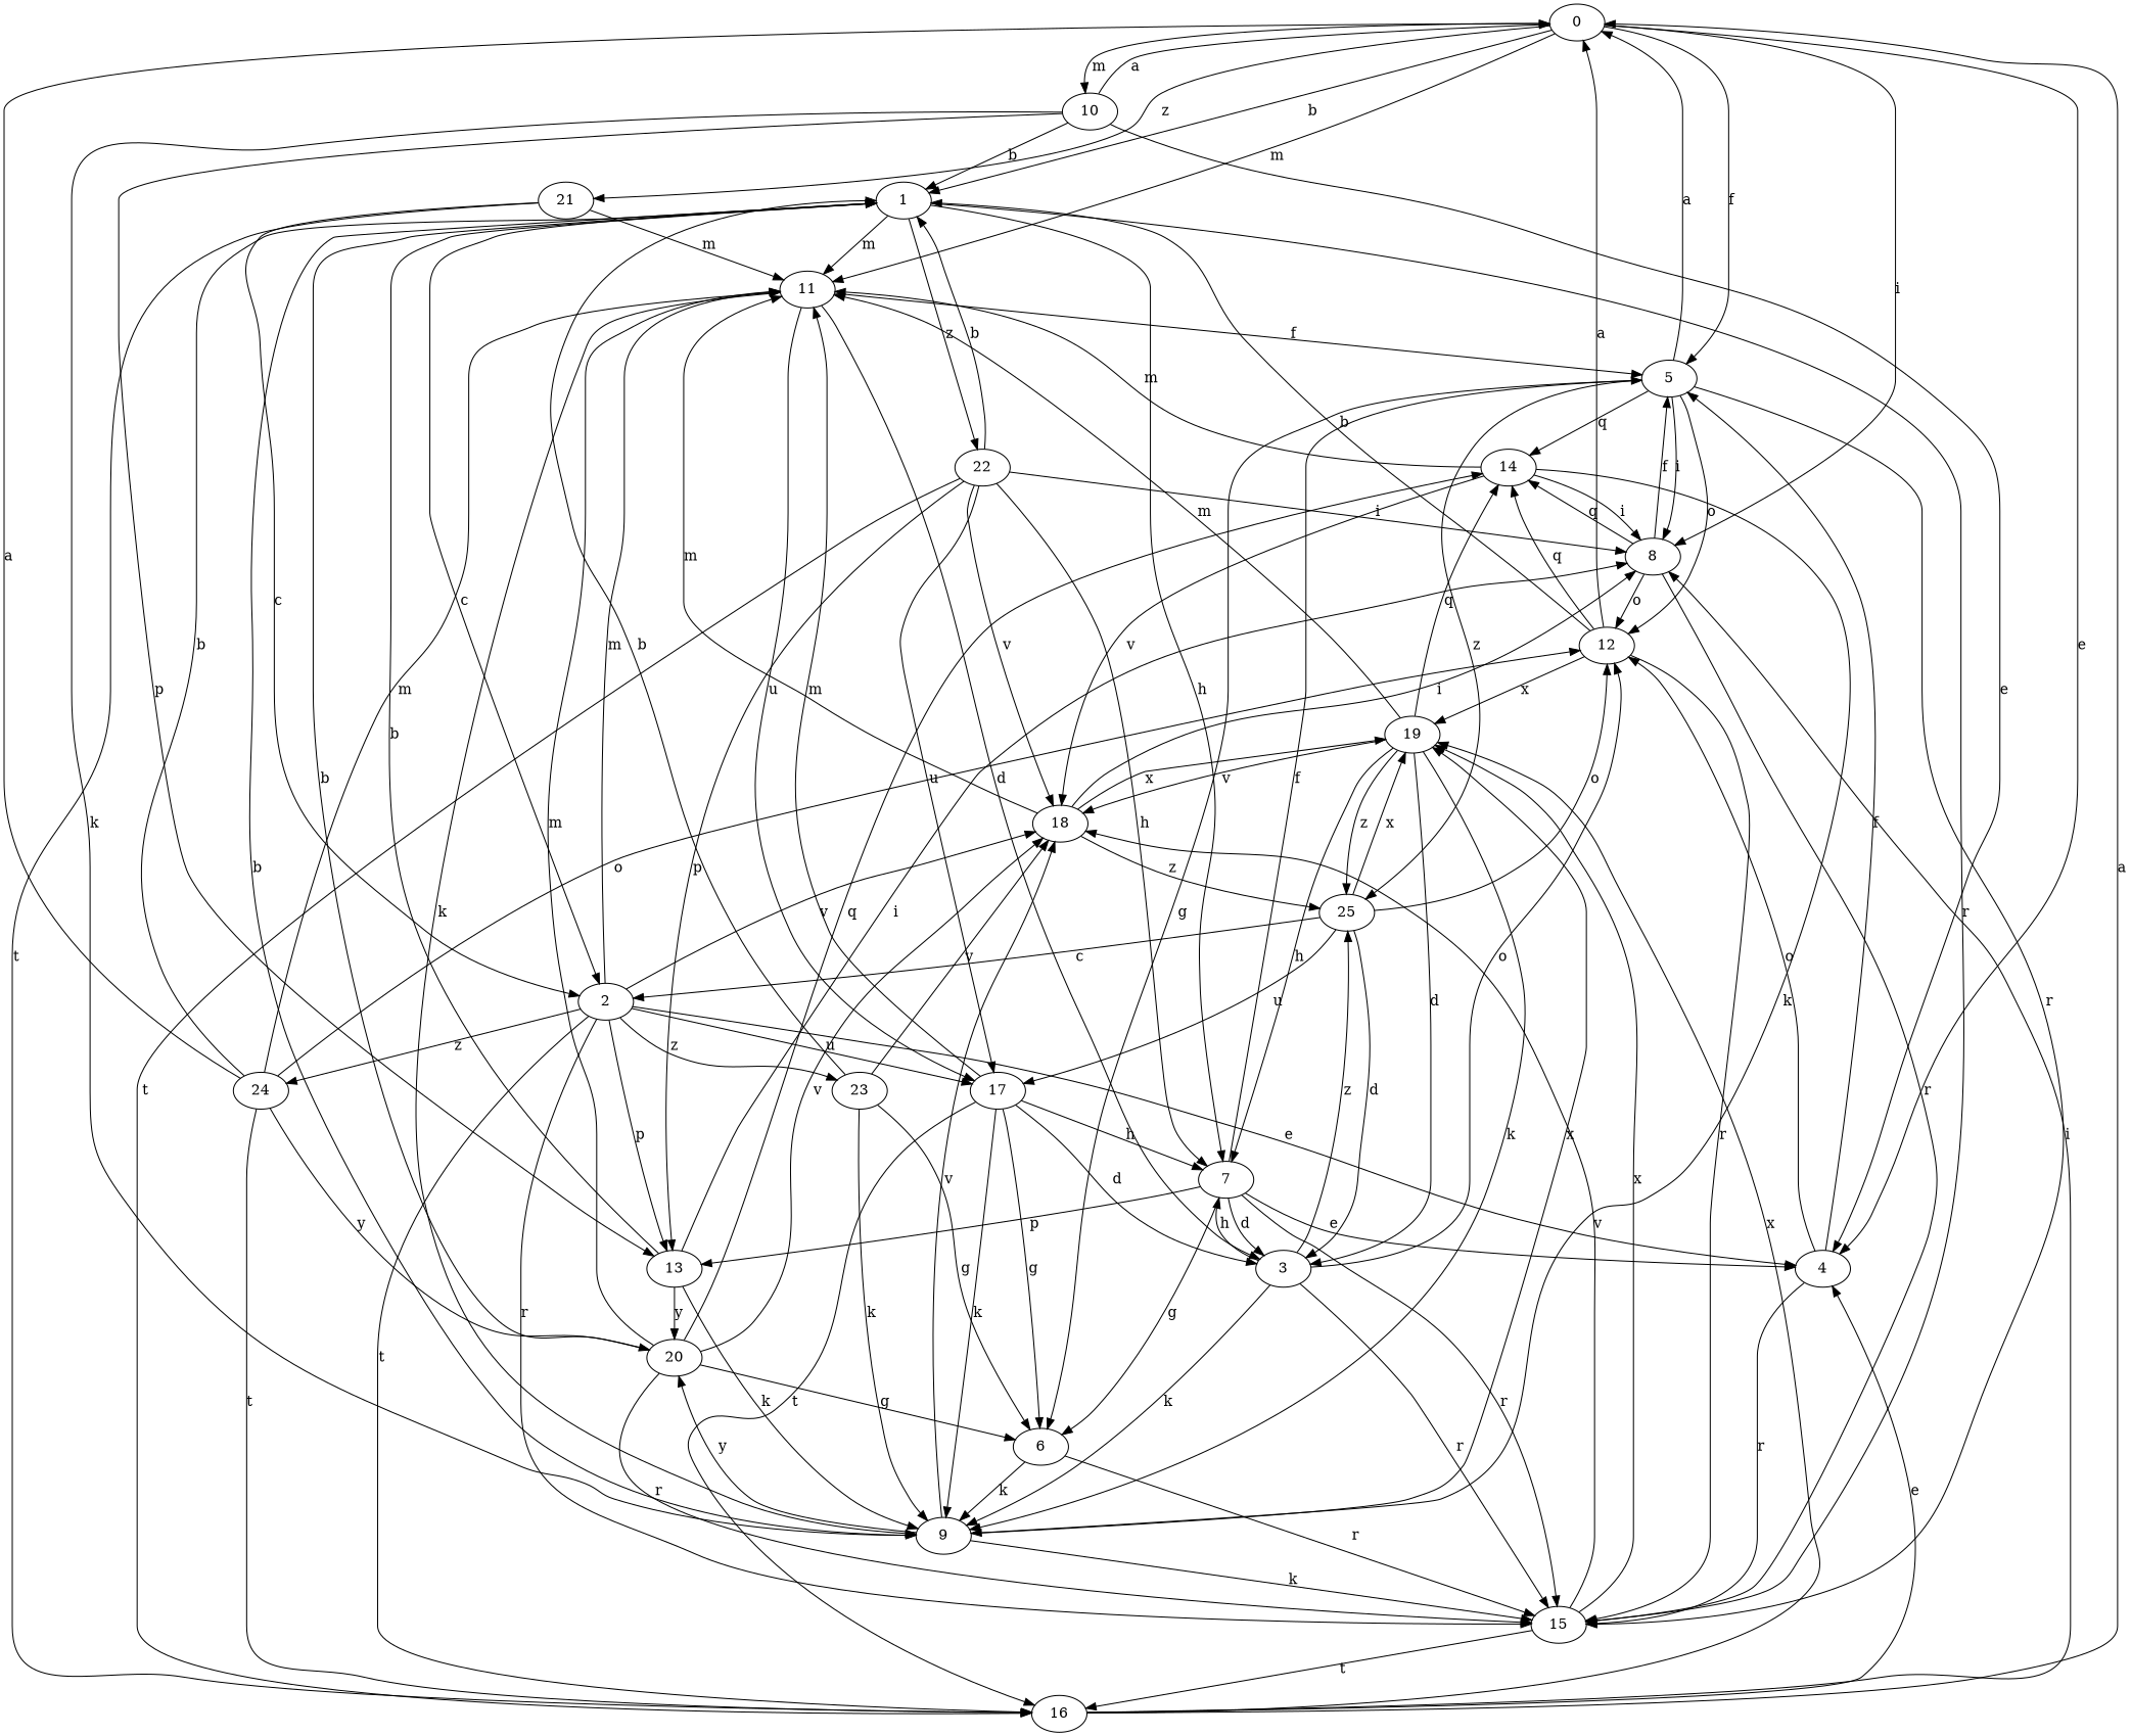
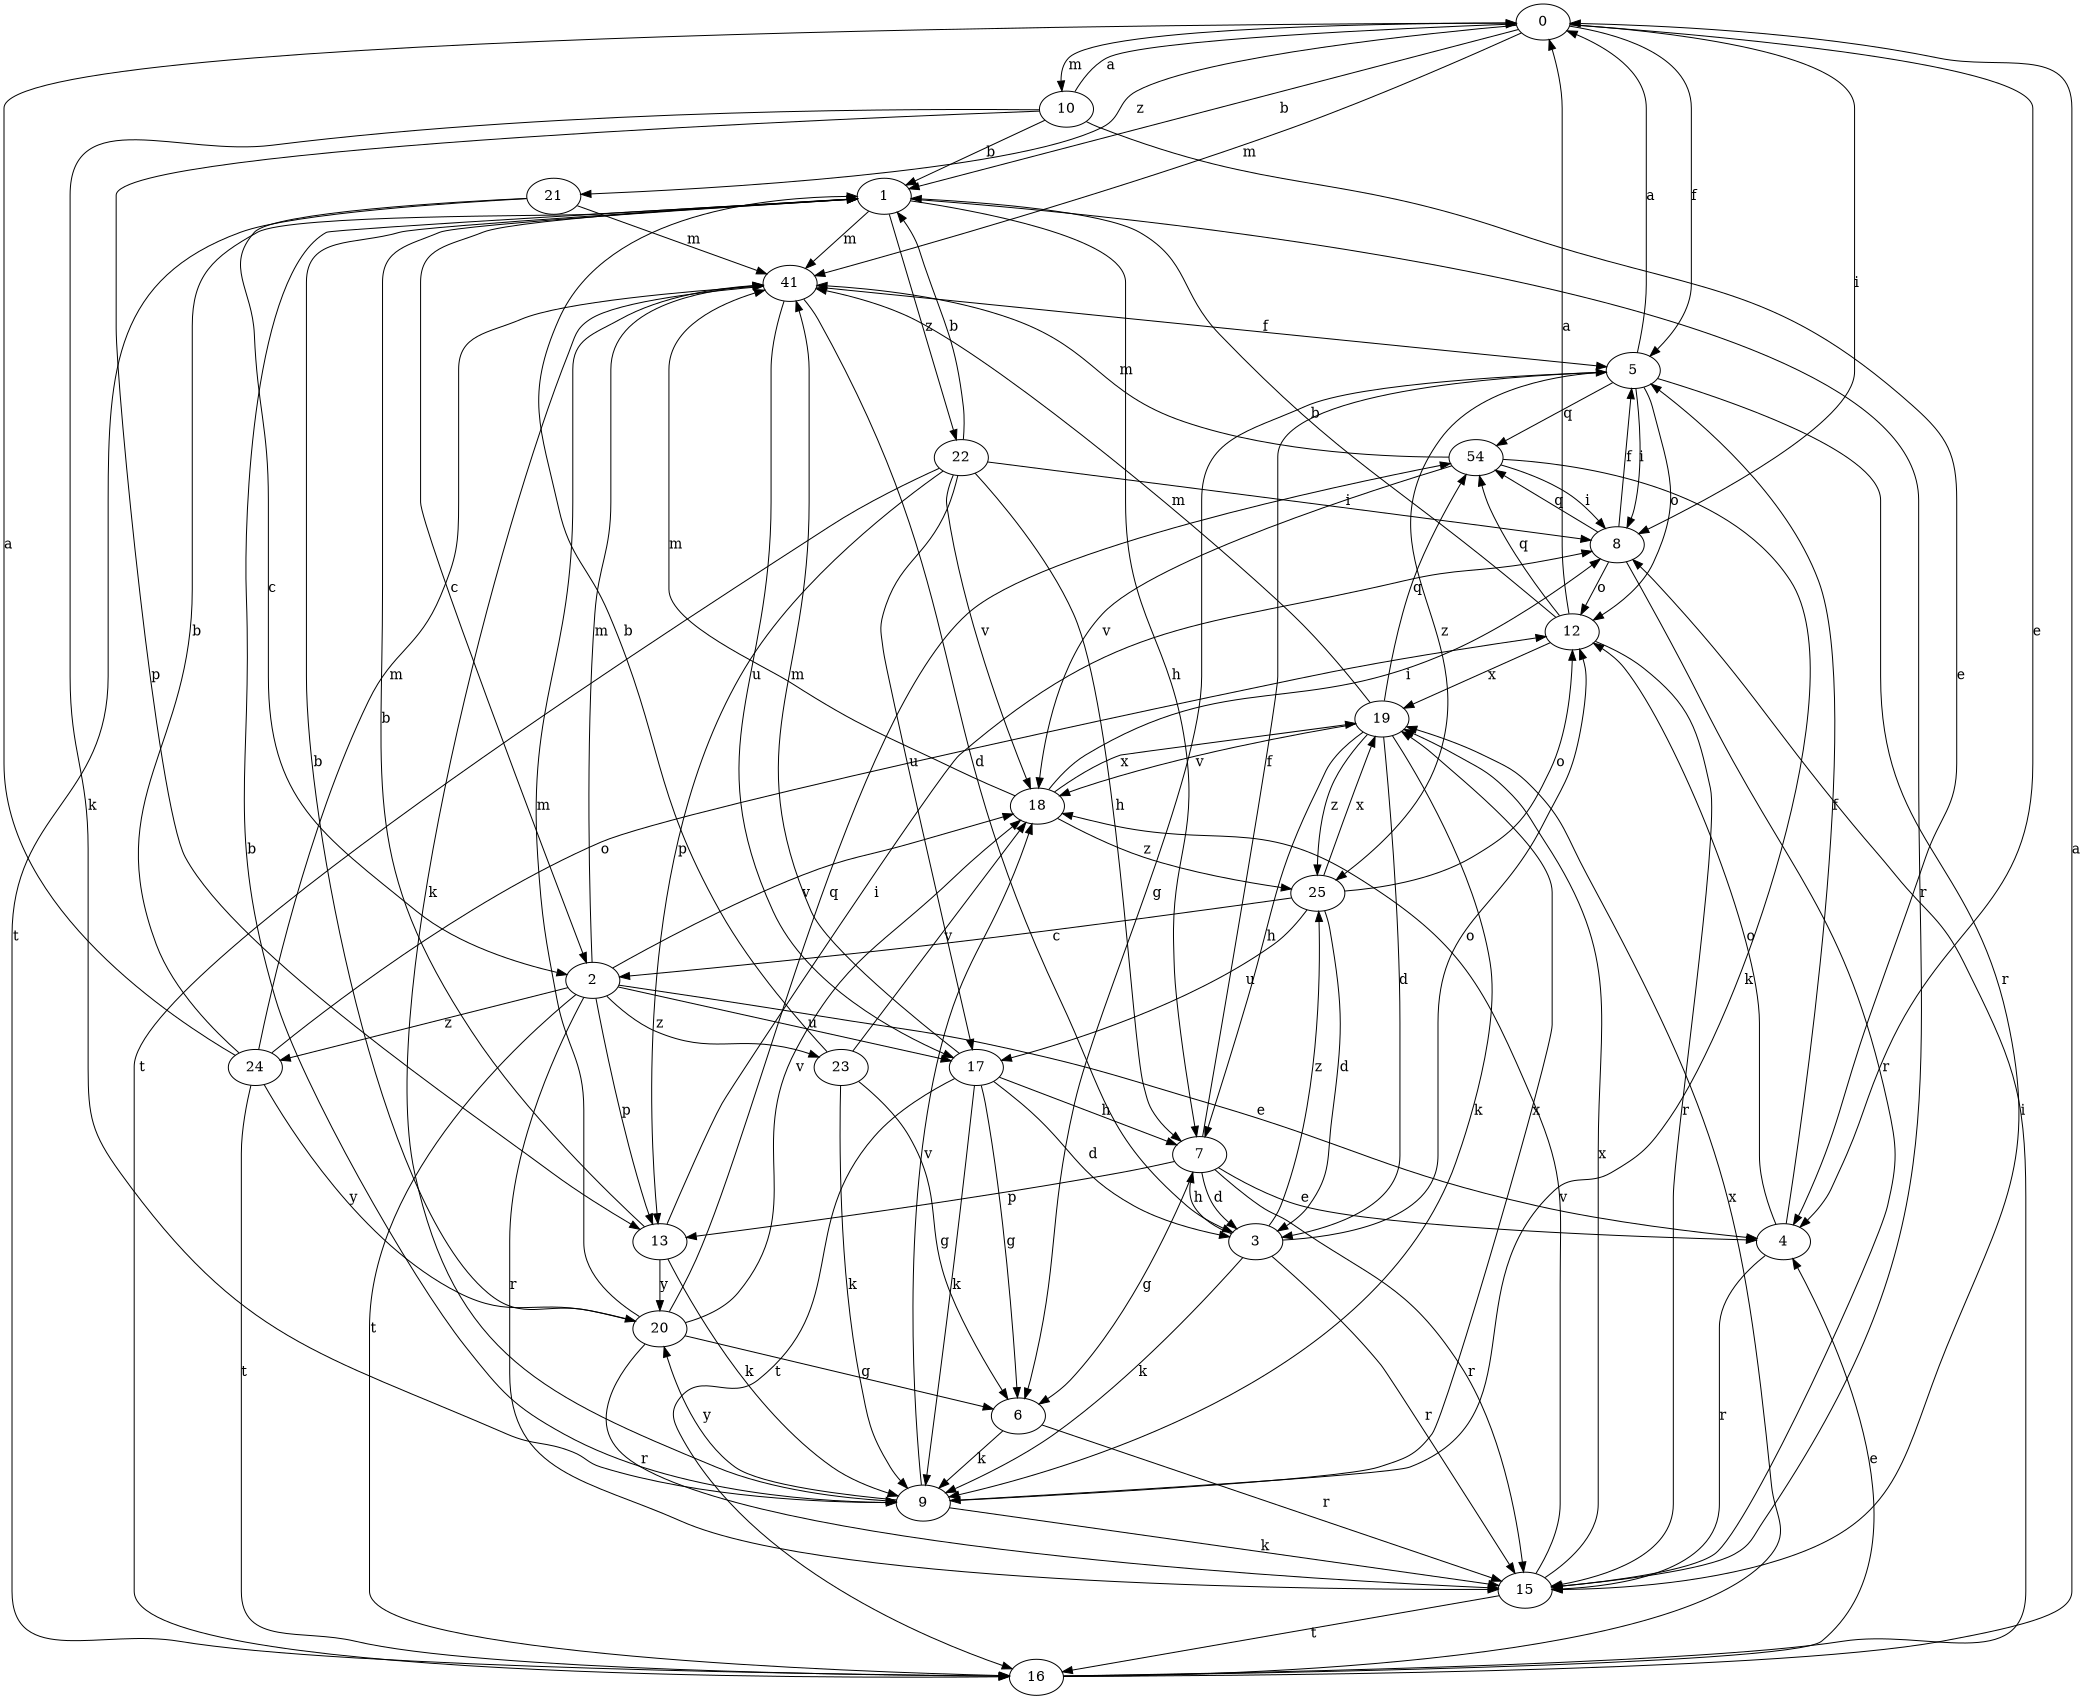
  strict digraph {
    fontname="DejaVu Serif"
    node [fontname="DejaVu Serif"]
    edge [fontname="DejaVu Serif"]
    0
    1
    4
    5
    8
    10
-   11
+   11 [label=41]
    21
    2
    7
    15
    22
    12
    25
    6
-   14
+   14 [label=54]
    13
    9
    17
    3
    16
    18
    23
    24
    19
    20
    0 -> 1 [label=b]
    0 -> 4 [label=e]
    0 -> 5 [label=f]
    0 -> 8 [label=i]
    0 -> 10 [label=m]
    0 -> 11 [label=m]
    0 -> 21 [label=z]
    1 -> 11 [label=m]
    1 -> 2 [label=c]
    1 -> 7 [label=h]
    1 -> 15 [label=r]
    1 -> 22 [label=z]
    4 -> 5 [label=f]
    4 -> 15 [label=r]
    4 -> 12 [label=o]
    5 -> 0 [label=a]
    5 -> 8 [label=i]
    5 -> 15 [label=r]
    5 -> 12 [label=o]
    5 -> 25 [label=z]
    5 -> 6 [label=g]
    5 -> 14 [label=q]
    8 -> 5 [label=f]
    8 -> 15 [label=r]
    8 -> 12 [label=o]
    8 -> 14 [label=q]
    10 -> 0 [label=a]
    10 -> 1 [label=b]
    10 -> 4 [label=e]
    10 -> 13 [label=p]
    10 -> 9 [label=k]
    11 -> 5 [label=f]
    11 -> 9 [label=k]
    11 -> 17 [label=u]
    11 -> 3 [label=d]
    21 -> 11 [label=m]
    21 -> 2 [label=c]
    21 -> 16 [label=t]
    2 -> 4 [label=e]
    2 -> 11 [label=m]
    2 -> 15 [label=r]
    2 -> 13 [label=p]
    2 -> 17 [label=u]
    2 -> 16 [label=t]
    2 -> 18 [label=v]
    2 -> 23 [label=z]
    2 -> 24 [label=z]
    7 -> 4 [label=e]
    7 -> 5 [label=f]
    7 -> 15 [label=r]
    7 -> 6 [label=g]
    7 -> 13 [label=p]
    7 -> 3 [label=d]
    15 -> 16 [label=t]
    15 -> 18 [label=v]
    15 -> 19 [label=x]
    22 -> 1 [label=b]
    22 -> 8 [label=i]
    22 -> 7 [label=h]
    22 -> 13 [label=p]
    22 -> 17 [label=u]
    22 -> 16 [label=t]
    22 -> 18 [label=v]
    12 -> 0 [label=a]
    12 -> 1 [label=b]
    12 -> 15 [label=r]
    12 -> 14 [label=q]
    12 -> 19 [label=x]
    25 -> 2 [label=c]
    25 -> 12 [label=o]
    25 -> 17 [label=u]
    25 -> 3 [label=d]
    25 -> 19 [label=x]
    6 -> 15 [label=r]
    6 -> 9 [label=k]
    14 -> 8 [label=i]
    14 -> 11 [label=m]
    14 -> 9 [label=k]
    14 -> 18 [label=v]
    13 -> 1 [label=b]
    13 -> 8 [label=i]
    13 -> 9 [label=k]
    13 -> 20 [label=y]
    9 -> 1 [label=b]
    9 -> 15 [label=k]
    9 -> 18 [label=v]
    9 -> 19 [label=x]
    9 -> 20 [label=y]
    17 -> 11 [label=m]
    17 -> 7 [label=h]
    17 -> 6 [label=g]
    17 -> 9 [label=k]
    17 -> 3 [label=d]
    17 -> 16 [label=t]
    3 -> 7 [label=h]
    3 -> 15 [label=r]
    3 -> 12 [label=o]
    3 -> 25 [label=z]
    3 -> 9 [label=k]
    16 -> 0 [label=a]
    16 -> 4 [label=e]
    16 -> 8 [label=i]
    16 -> 19 [label=x]
    18 -> 8 [label=i]
    18 -> 11 [label=m]
    18 -> 25 [label=z]
    18 -> 19 [label=x]
    23 -> 1 [label=b]
    23 -> 6 [label=g]
    23 -> 9 [label=k]
    23 -> 18 [label=v]
    24 -> 0 [label=a]
    24 -> 1 [label=b]
    24 -> 11 [label=m]
    24 -> 12 [label=o]
    24 -> 16 [label=t]
    24 -> 20 [label=y]
    19 -> 11 [label=m]
    19 -> 7 [label=h]
    19 -> 25 [label=z]
    19 -> 14 [label=q]
    19 -> 9 [label=k]
    19 -> 3 [label=d]
    19 -> 18 [label=v]
    20 -> 1 [label=b]
    20 -> 11 [label=m]
    20 -> 15 [label=r]
    20 -> 6 [label=g]
    20 -> 14 [label=q]
    20 -> 18 [label=v]
  }
